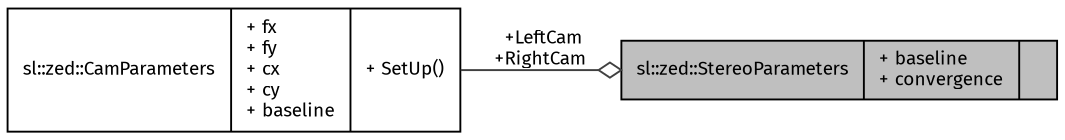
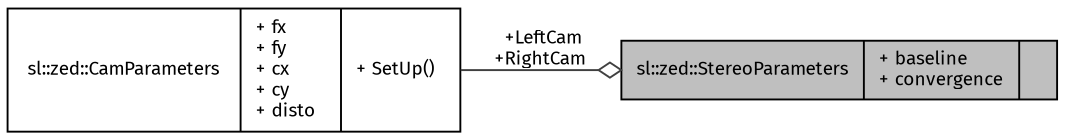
  digraph {
    rankdir=LR
    fontname="Fira Sans"
    node [color=black fontname="Fira Sans" fontsize=10 shape=record style=filled]
    n1 [fillcolor=grey75 fontcolor=black height=0.2 label="{sl::zed::StereoParameters\n|+ baseline\l+ convergence\l|}" width=0.4]
-   n2 [fillcolor=white height=0.2 label="{sl::zed::CamParameters\n|+ fx\l+ fy\l+ cx\l+ cy\l+ baseline\l|+ SetUp()\l}" width=0.4]
+   n2 [fillcolor=white height=0.2 label="{sl::zed::CamParameters\n|+ fx\l+ fy\l+ cx\l+ cy\l+ disto\l|+ SetUp()\l}" width=0.4]
    n2 -> n1 [arrowhead=odiamond color=grey25 fontname="Fira Sans" fontsize=10 label=" +LeftCam\n+RightCam" labelfontname=Helvetica labelfontsize=10 style=solid]
  }
